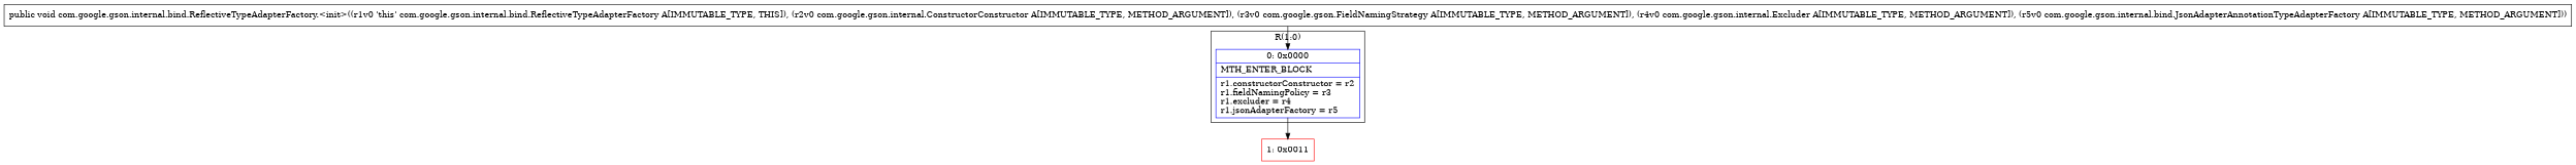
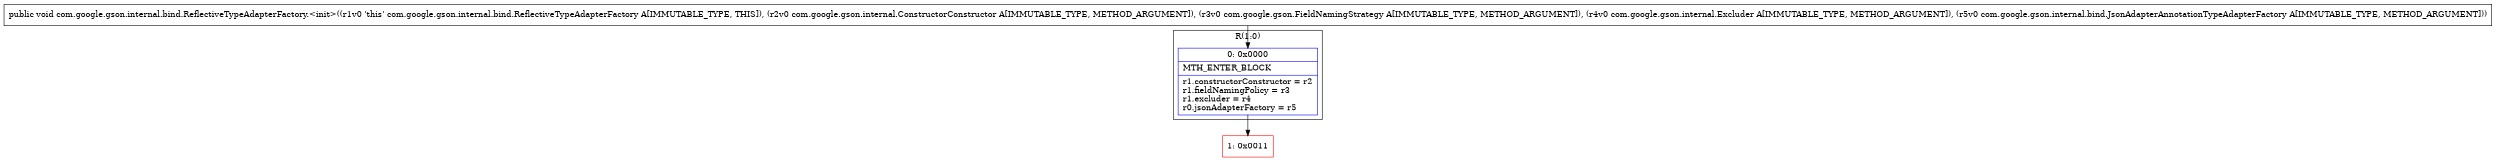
  digraph {
    fontname="DejaVu Serif"
    node [shape=record fontname="DejaVu Serif"]
    edge [fontname="DejaVu Serif"]
-   n1 [color=blue label="{0\:\ 0x0000|MTH_ENTER_BLOCK\l|r1.constructorConstructor = r2\lr1.fieldNamingPolicy = r3\lr1.excluder = r4\lr1.jsonAdapterFactory = r5\l}"]
+   n1 [color=blue label="{0\:\ 0x0000|MTH_ENTER_BLOCK\l|r1.constructorConstructor = r2\lr1.fieldNamingPolicy = r3\lr1.excluder = r4\lr0.jsonAdapterFactory = r5\l}"]
    n2 [color=red label="{1\:\ 0x0011}"]
    n3 [label="{public void com.google.gson.internal.bind.ReflectiveTypeAdapterFactory.\<init\>((r1v0 'this' com.google.gson.internal.bind.ReflectiveTypeAdapterFactory A[IMMUTABLE_TYPE, THIS]), (r2v0 com.google.gson.internal.ConstructorConstructor A[IMMUTABLE_TYPE, METHOD_ARGUMENT]), (r3v0 com.google.gson.FieldNamingStrategy A[IMMUTABLE_TYPE, METHOD_ARGUMENT]), (r4v0 com.google.gson.internal.Excluder A[IMMUTABLE_TYPE, METHOD_ARGUMENT]), (r5v0 com.google.gson.internal.bind.JsonAdapterAnnotationTypeAdapterFactory A[IMMUTABLE_TYPE, METHOD_ARGUMENT])) }"]
    subgraph cluster_1 {
      label="R(1:0)"
      n1
    }
    n1 -> n2
    n3 -> n1
  }
